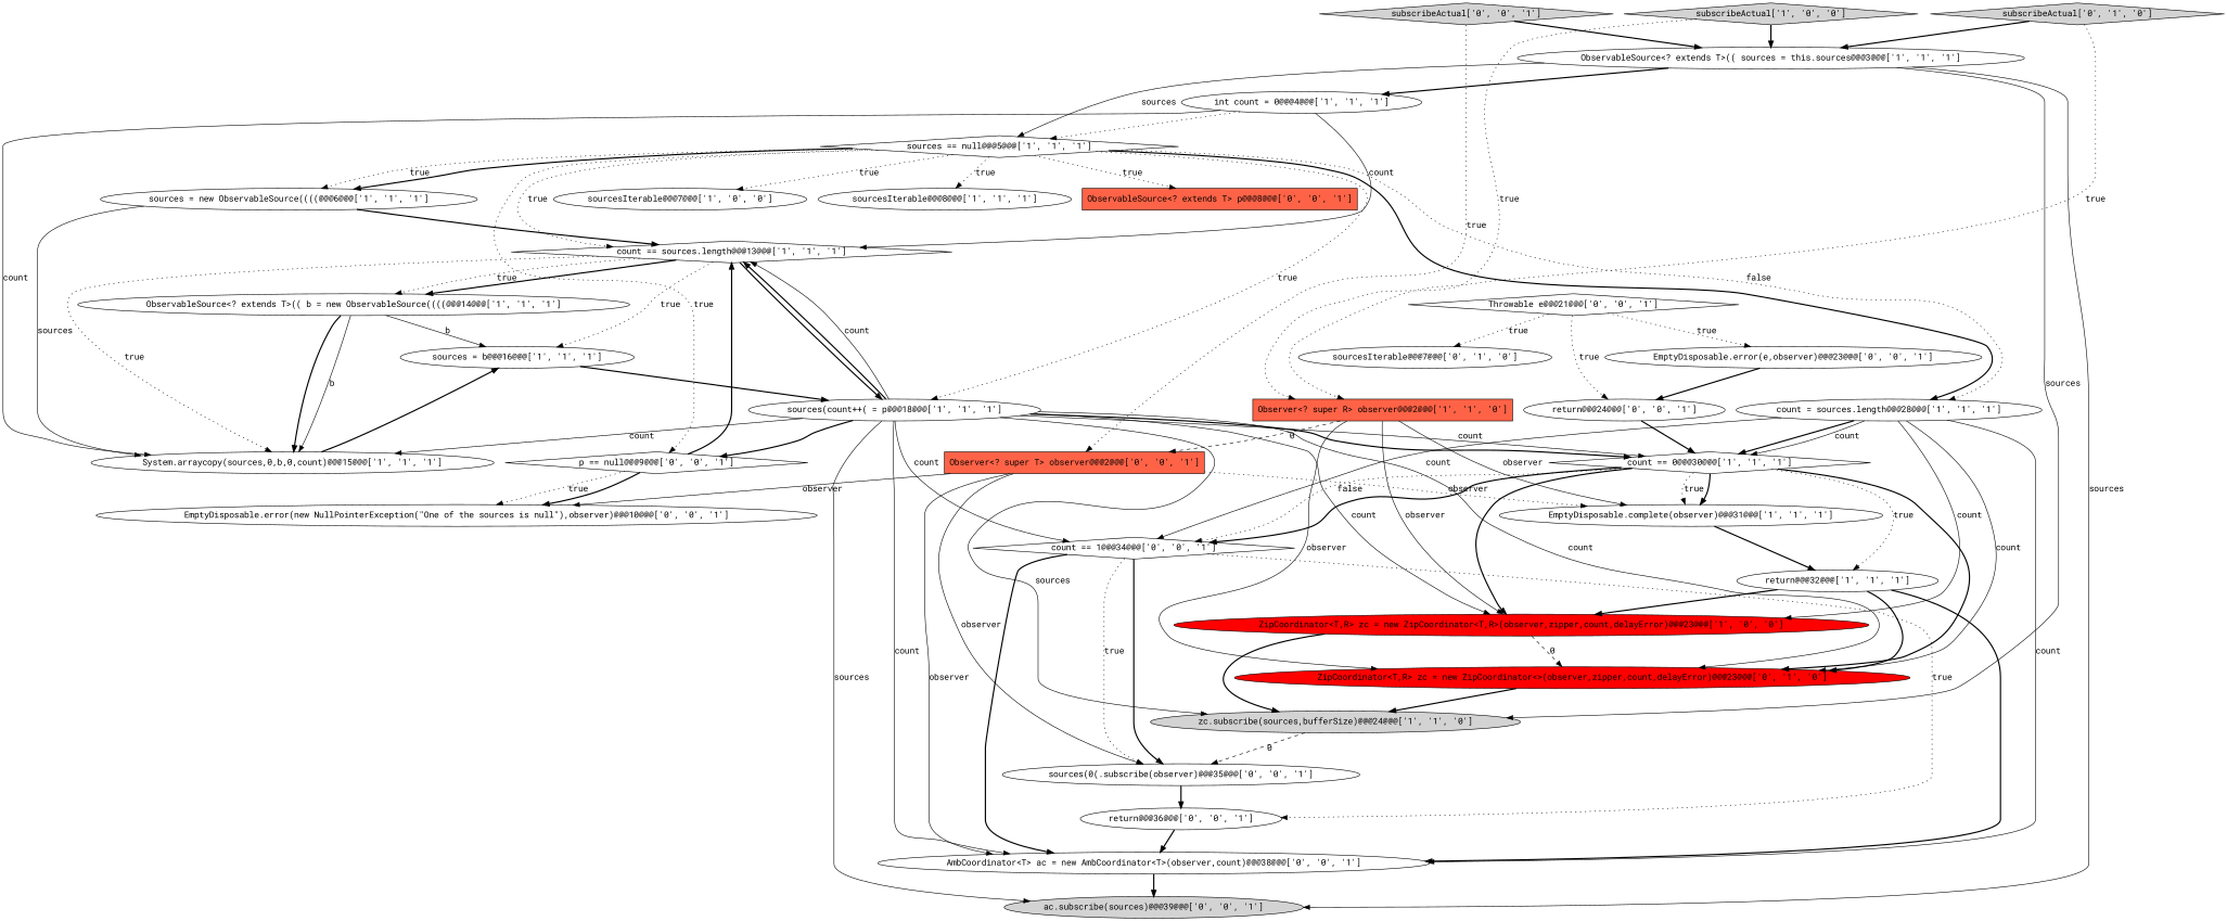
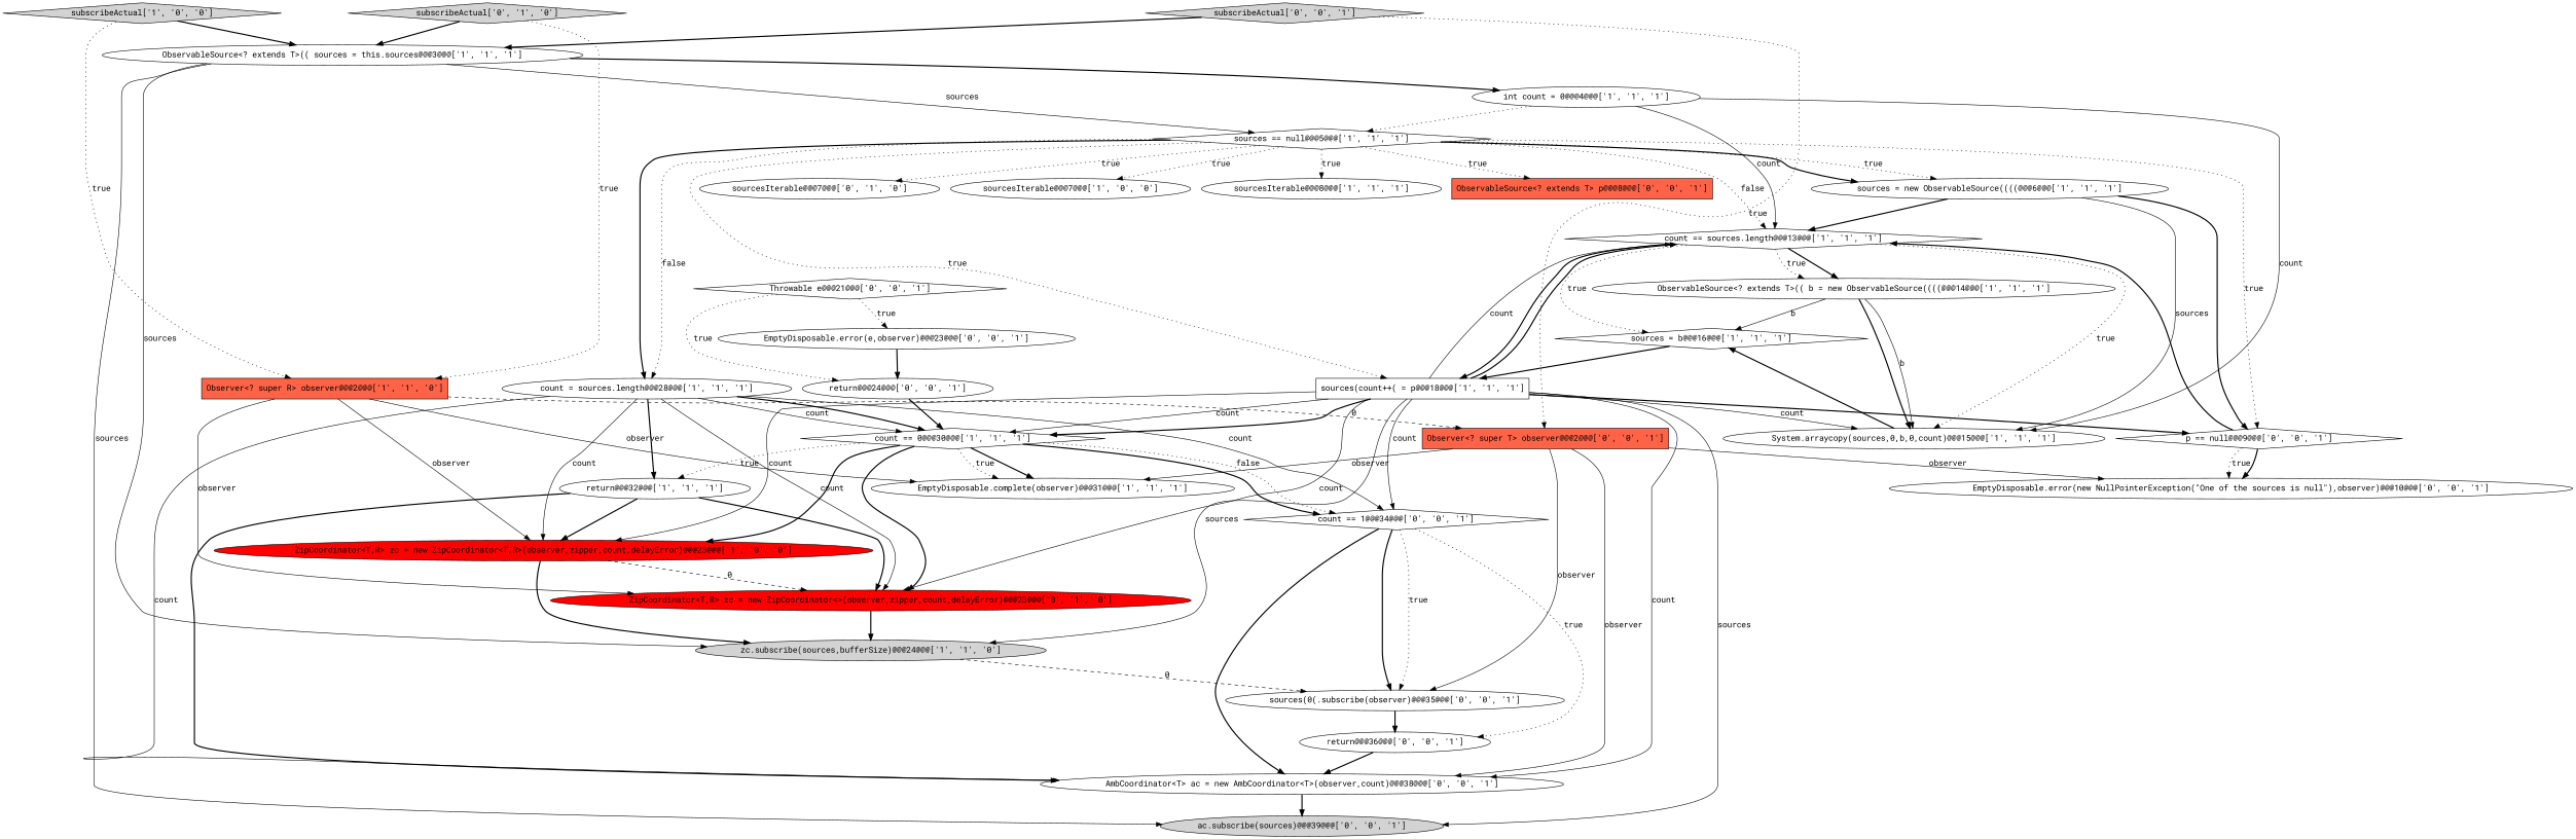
  digraph {
    fontname="Roboto Mono"
    node [fillcolor=white fontname="Roboto Mono" shape=ellipse style=filled]
    edge [fontname="Roboto Mono" style=bold]
    n1 [label="count == sources.length@@@13@@@['1', '1', '1']" shape=diamond]
    n2 [label="ObservableSource<? extends T>(( b = new ObservableSource((((@@@14@@@['1', '1', '1']"]
-   n3 [label="sources = b@@@16@@@['1', '1', '1']"]
+   n3 [label="sources = b@@@16@@@['1', '1', '1']" shape=diamond]
    n4 [label="System.arraycopy(sources,0,b,0,count)@@@15@@@['1', '1', '1']"]
-   n5 [label="sources(count++( = p@@@18@@@['1', '1', '1']"]
+   n5 [label="sources(count++( = p@@@18@@@['1', '1', '1']" shape=box]
    n6 [label="AmbCoordinator<T> ac = new AmbCoordinator<T>(observer,count)@@@38@@@['0', '0', '1']"]
    n7 [fillcolor=red label="ZipCoordinator<T,R> zc = new ZipCoordinator<T,R>(observer,zipper,count,delayError)@@@23@@@['1', '0', '0']"]
    n8 [fillcolor=red label="ZipCoordinator<T,R> zc = new ZipCoordinator<>(observer,zipper,count,delayError)@@@23@@@['0', '1', '0']"]
    n9 [label="p == null@@@9@@@['0', '0', '1']" shape=diamond]
    n10 [label="count == 0@@@30@@@['1', '1', '1']" shape=diamond]
    n11 [label="count == 1@@@34@@@['0', '0', '1']" shape=diamond]
    n12 [fillcolor=lightgray label="ac.subscribe(sources)@@@39@@@['0', '0', '1']"]
    n13 [fillcolor=lightgray label="zc.subscribe(sources,bufferSize)@@@24@@@['1', '1', '0']"]
    n14 [fillcolor=tomato label="Observer<? super T> observer@@@2@@@['0', '0', '1']" shape=box]
    n15 [label="EmptyDisposable.error(new NullPointerException(\"One of the sources is null\"),observer)@@@10@@@['0', '0', '1']"]
    n16 [label="EmptyDisposable.complete(observer)@@@31@@@['1', '1', '1']"]
    n17 [label="sources(0(.subscribe(observer)@@@35@@@['0', '0', '1']"]
    n18 [label="return@@@32@@@['1', '1', '1']"]
    n19 [label="return@@@36@@@['0', '0', '1']"]
    n20 [label="Throwable e@@@21@@@['0', '0', '1']" shape=diamond]
    n21 [label="return@@@24@@@['0', '0', '1']"]
    n22 [label="EmptyDisposable.error(e,observer)@@@23@@@['0', '0', '1']"]
    n23 [label="sources == null@@@5@@@['1', '1', '1']" shape=diamond]
    n24 [label="sourcesIterable@@@7@@@['0', '1', '0']"]
    n25 [label="count = sources.length@@@28@@@['1', '1', '1']"]
    n26 [label="sourcesIterable@@@7@@@['1', '0', '0']"]
    n27 [label="sources = new ObservableSource((((@@@6@@@['1', '1', '1']"]
    n28 [label="sourcesIterable@@@8@@@['1', '1', '1']"]
    n29 [fillcolor=tomato label="ObservableSource<? extends T> p@@@8@@@['0', '0', '1']" shape=box]
    n30 [fillcolor=lightgray label="subscribeActual['0', '0', '1']" shape=diamond]
    n31 [label="ObservableSource<? extends T>(( sources = this.sources@@@3@@@['1', '1', '1']"]
    n32 [label="int count = 0@@@4@@@['1', '1', '1']"]
    n33 [fillcolor=tomato label="Observer<? super R> observer@@@2@@@['1', '1', '0']" shape=box]
    n34 [fillcolor=lightgray label="subscribeActual['0', '1', '0']" shape=diamond]
    n35 [fillcolor=lightgray label="subscribeActual['1', '0', '0']" shape=diamond]
    n1 -> n2
    n1 -> n2 [label=true style=dotted]
    n1 -> n3 [label=true style=dotted]
    n1 -> n4 [label=true style=dotted]
    n1 -> n5
    n2 -> n3 [label=b style=solid]
    n2 -> n4
    n2 -> n4 [label=b style=solid]
    n3 -> n5
    n4 -> n3
    n5 -> n1 [label=count style=solid]
    n5 -> n1
    n5 -> n4 [label=count style=solid]
    n5 -> n6 [label=count style=solid]
    n5 -> n7 [label=count style=solid]
    n5 -> n8 [label=count style=solid]
    n5 -> n9
    n5 -> n10 [label=count style=solid]
    n5 -> n10
    n5 -> n11 [label=count style=solid]
    n5 -> n12 [label=sources style=solid]
    n5 -> n13 [label=sources style=solid]
    n6 -> n12
    n7 -> n8 [label=0 style=dashed]
    n7 -> n13
    n8 -> n13
    n9 -> n1
    n9 -> n15 [label=true style=dotted]
    n9 -> n15
    n10 -> n7
    n10 -> n8
    n10 -> n11
    n10 -> n11 [label=false style=dotted]
    n10 -> n16
    n10 -> n16 [label=true style=dotted]
    n10 -> n18 [label=true style=dotted]
    n11 -> n6
    n11 -> n17 [label=true style=dotted]
    n11 -> n17
    n11 -> n19 [label=true style=dotted]
    n13 -> n17 [label=0 style=dashed]
    n14 -> n6 [label=observer style=solid]
    n14 -> n15 [label=observer style=solid]
-   n14 -> n16 [label=observer style=dotted]
+   n14 -> n16 [label=observer style=solid]
    n14 -> n17 [label=observer style=solid]
-   n16 -> n18
+   n25 -> n18
    n17 -> n19
    n18 -> n6
    n18 -> n7
    n18 -> n8
    n19 -> n6
    n20 -> n21 [label=true style=dotted]
    n20 -> n22 [label=true style=dotted]
    n21 -> n10
    n22 -> n21
-   n23 -> n1 [label=true style=dotted]
+   n23 -> n1 [label=false style=dotted]
    n23 -> n5 [label=true style=dotted]
    n23 -> n9 [label=true style=dotted]
-   n20 -> n24 [label=true style=dotted]
+   n23 -> n24 [label=true style=dotted]
    n23 -> n25
    n23 -> n25 [label=false style=dotted]
    n23 -> n26 [label=true style=dotted]
    n23 -> n27 [label=true style=dotted]
    n23 -> n27
    n23 -> n28 [label=true style=dotted]
    n23 -> n29 [label=true style=dotted]
    n25 -> n6 [label=count style=solid]
    n25 -> n7 [label=count style=solid]
    n25 -> n8 [label=count style=solid]
    n25 -> n10
    n25 -> n10 [label=count style=solid]
    n25 -> n11 [label=count style=solid]
    n27 -> n1
    n27 -> n4 [label=sources style=solid]
+   n27 -> n9
    n30 -> n14 [label=true style=dotted]
    n30 -> n31
    n31 -> n12 [label=sources style=solid]
    n31 -> n13 [label=sources style=solid]
    n31 -> n23 [label=sources style=solid]
    n31 -> n32
    n32 -> n1 [label=count style=solid]
    n32 -> n4 [label=count style=solid]
    n32 -> n23 [style=dotted]
    n33 -> n7 [label=observer style=solid]
    n33 -> n8 [label=observer style=solid]
    n33 -> n14 [label=0 style=dashed]
    n33 -> n16 [label=observer style=solid]
    n34 -> n31
    n34 -> n33 [label=true style=dotted]
    n35 -> n31
    n35 -> n33 [label=true style=dotted]
  }
